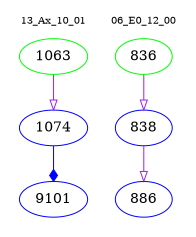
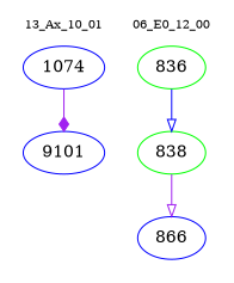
  digraph {
    node [color=blue]
    edge [arrowhead=onormal color=purple]
-   n1 [color=green label=1063]
    n2 [label=1074]
    n3 [label=9101]
    n4 [color=green label=836]
-   n5 [label=838]
-   n6 [label=886]
+   n5 [color=green label=838]
+   n6 [label=866]
    subgraph cluster_1 {
      color=white
      fontsize=10
      label="13_Ax_10_01"
-     n1
      n2
      n3
    }
    subgraph cluster_2 {
      color=white
      fontsize=10
      label="06_E0_12_00"
      n4
      n5
      n6
    }
-   n1 -> n2
-   n2 -> n3 [arrowhead=diamond color=blue]
-   n4 -> n5
+   n2 -> n3 [arrowhead=diamond]
+   n4 -> n5 [color=blue]
    n5 -> n6
  }
